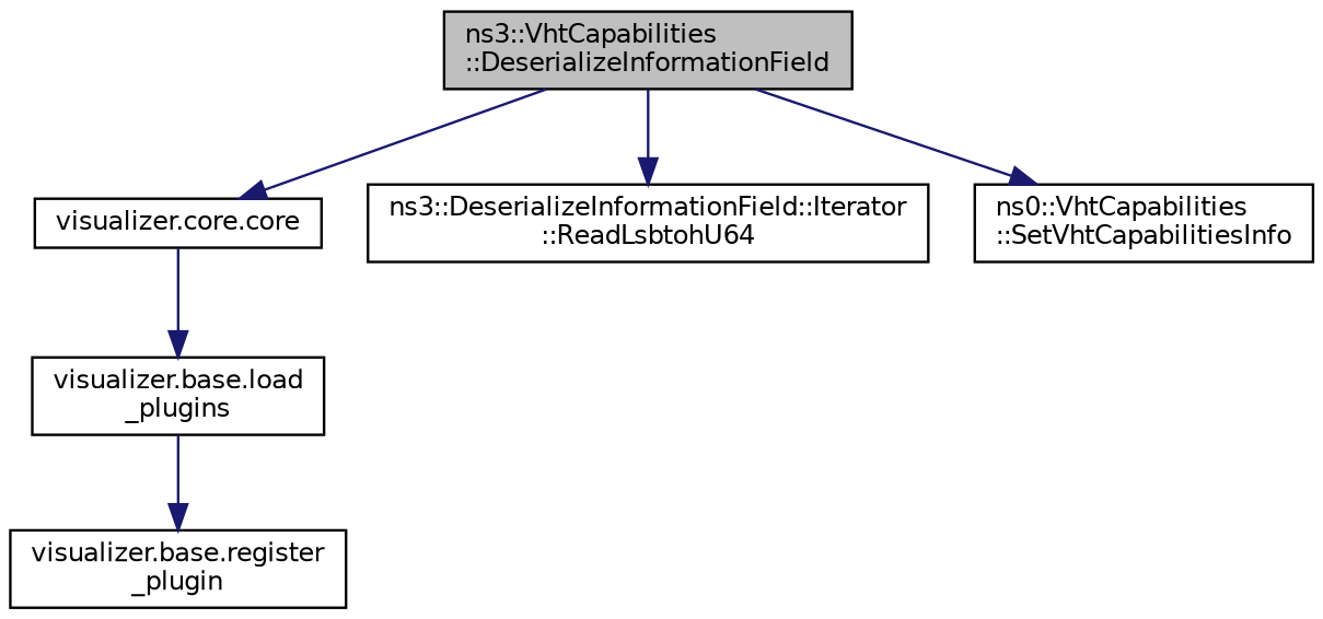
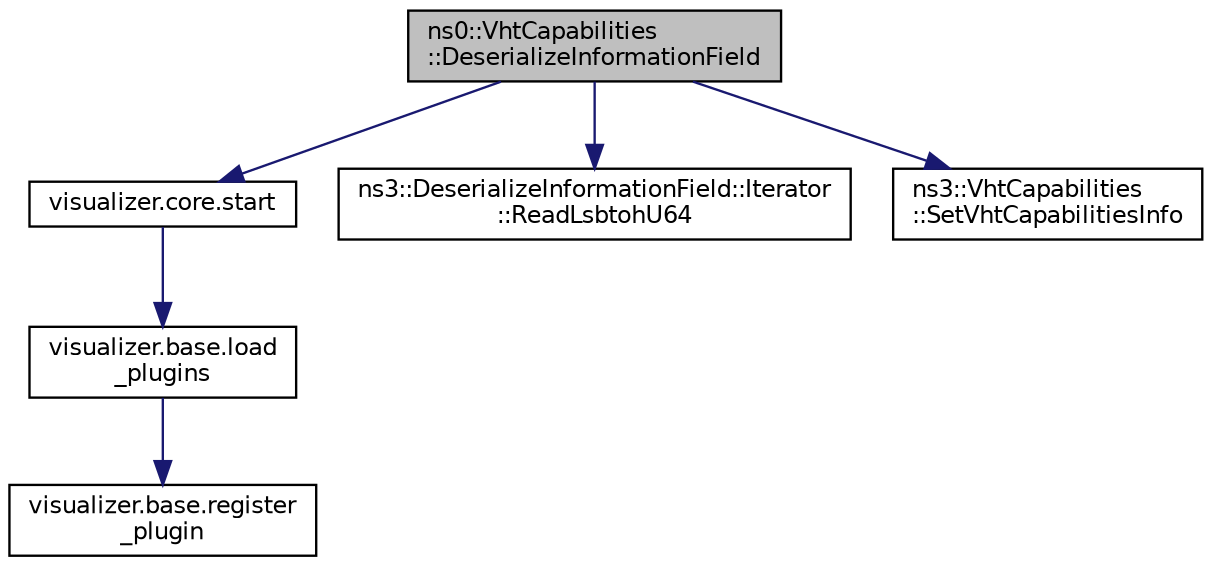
  digraph {
    rankdir=TB
    node [color=black fillcolor=white fontname=Helvetica fontsize=10 shape=record style=filled]
    edge [color=midnightblue fontname=Helvetica fontsize=10 labelfontname=Helvetica labelfontsize=10 style=solid]
-   n1 [fillcolor=grey75 fontcolor=black height=0.2 label="ns3::VhtCapabilities\l::DeserializeInformationField" width=0.4]
-   n2 [height=0.2 label="visualizer.core.core" width=0.4]
+   n1 [fillcolor=grey75 fontcolor=black height=0.2 label="ns0::VhtCapabilities\l::DeserializeInformationField" width=0.4]
+   n2 [height=0.2 label="visualizer.core.start" width=0.4]
    n3 [height=0.2 label="ns3::DeserializeInformationField::Iterator\l::ReadLsbtohU64" width=0.4]
-   n4 [height=0.2 label="ns0::VhtCapabilities\l::SetVhtCapabilitiesInfo" width=0.4]
+   n4 [height=0.2 label="ns3::VhtCapabilities\l::SetVhtCapabilitiesInfo" width=0.4]
    n5 [height=0.2 label="visualizer.base.load\l_plugins" width=0.4]
    n6 [height=0.2 label="visualizer.base.register\l_plugin" width=0.4]
    n1 -> n2
    n1 -> n3
    n1 -> n4
    n2 -> n5
    n5 -> n6
  }
